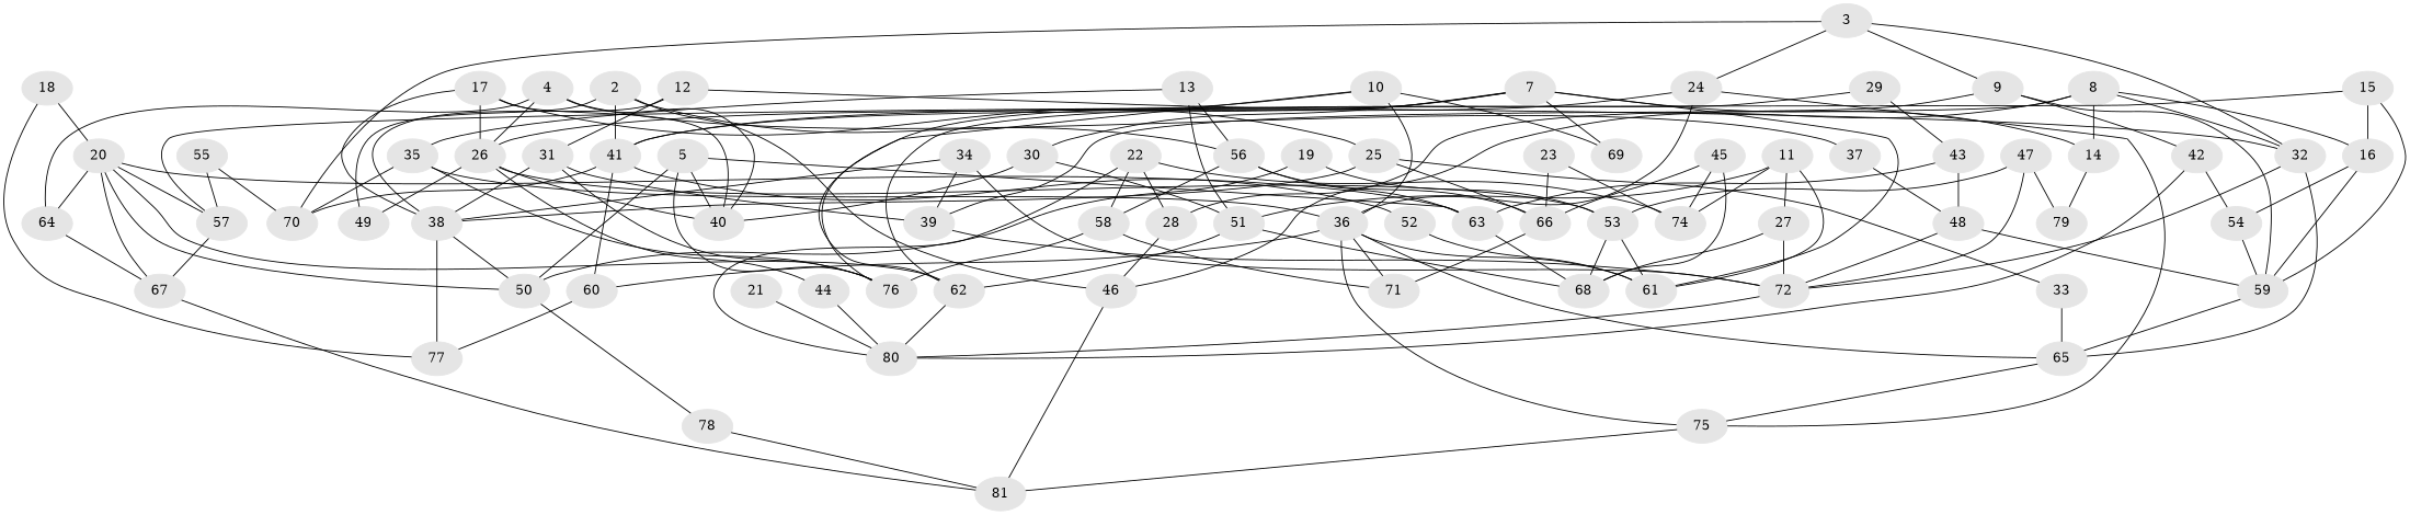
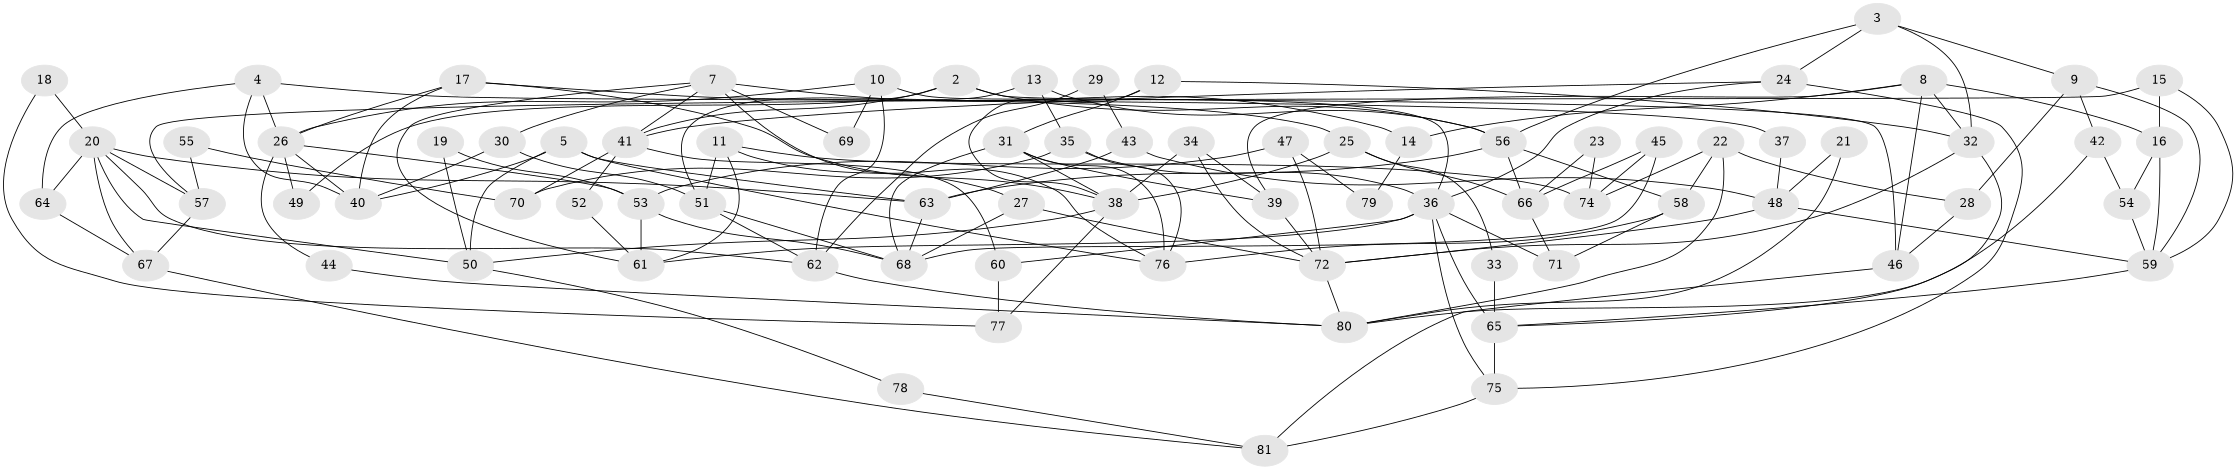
  graph {
    node [color=gray90 style=filled]
    54
    59
    57
    67
    2
    41
    46
    49
    56
    70
    60
    52
    81
    63
    58
    66
    3
    9
    24
    32
    28
    42
    36
    75
    72
    65
    4
    26
    37
    40
    64
    53
    44
    48
    5
    50
    76
    78
    68
    31
    39
    38
    7
    14
    30
    61
    69
    79
    51
    8
    16
    80
    10
    62
    71
    11
    27
    74
    12
    77
    13
    35
    15
    17
    25
    33
    18
    20
    19
    21
    22
    23
    29
    43
    34
    45
    47
    55
    54 -- 59
    59 -- 65
    57 -- 67
    67 -- 81
    2 -- 41
    2 -- 46
    2 -- 49
    2 -- 56
    41 -- 70
    41 -- 60
    41 -- 52
    46 -- 81
    56 -- 63
    56 -- 58
    56 -- 66
    60 -- 77
    52 -- 61
    63 -- 68
    58 -- 76
    58 -- 71
    66 -- 71
-   3 -- 70
+   3 -- 56
    3 -- 9
    3 -- 24
    3 -- 32
    9 -- 59
    9 -- 28
    9 -- 42
    24 -- 41
    24 -- 36
    24 -- 75
    32 -- 72
    32 -- 65
    28 -- 46
    42 -- 54
    42 -- 80
    36 -- 60
    36 -- 75
    36 -- 65
    36 -- 61
    36 -- 71
    75 -- 81
    72 -- 80
    65 -- 75
    4 -- 26
    4 -- 37
    4 -- 40
    4 -- 64
    26 -- 49
    26 -- 40
    26 -- 53
    26 -- 44
    37 -- 48
    64 -- 67
    53 -- 68
    53 -- 61
    44 -- 80
    48 -- 59
    48 -- 72
    5 -- 63
    5 -- 40
    5 -- 50
    5 -- 76
    50 -- 78
    78 -- 81
    31 -- 76
+   31 -- 68
    31 -- 39
    31 -- 38
    39 -- 72
    38 -- 50
    38 -- 77
    7 -- 41
    7 -- 76
    7 -- 14
    7 -- 30
    7 -- 61
    7 -- 69
    14 -- 79
    30 -- 40
    30 -- 51
    51 -- 68
    51 -- 62
    8 -- 46
    8 -- 32
    8 -- 39
    8 -- 14
    8 -- 16
    16 -- 54
    16 -- 59
    10 -- 36
    10 -- 26
    10 -- 69
    10 -- 62
    62 -- 80
    11 -- 61
    11 -- 51
    11 -- 27
    11 -- 74
    27 -- 72
    27 -- 68
    12 -- 32
    12 -- 31
    12 -- 38
    13 -- 56
    13 -- 51
    13 -- 35
    35 -- 70
    35 -- 36
    35 -- 76
    15 -- 59
    15 -- 57
    15 -- 16
    17 -- 26
    17 -- 40
    17 -- 38
    17 -- 25
    25 -- 66
    25 -- 38
    25 -- 33
    33 -- 65
    18 -- 77
    18 -- 20
    20 -- 57
    20 -- 67
    20 -- 63
    20 -- 64
    20 -- 50
    20 -- 62
    19 -- 53
    19 -- 50
+   21 -- 48
    21 -- 80
    22 -- 58
    22 -- 28
    22 -- 80
    22 -- 74
    23 -- 66
    23 -- 74
    29 -- 62
    29 -- 43
    43 -- 63
    43 -- 48
    34 -- 72
    34 -- 39
    34 -- 38
    45 -- 66
    45 -- 68
    45 -- 74
    47 -- 72
    47 -- 53
    47 -- 79
    55 -- 57
    55 -- 70
  }
